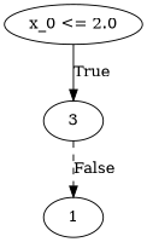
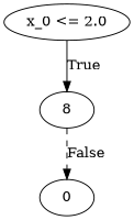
  digraph {
    n1 [label="x_0 <= 2.0"]
-   n2 [label=3]
-   n3 [label=1]
+   n2 [label=8]
+   n3 [label=0]
    n1 -> n2 [label=True]
    n2 -> n3 [label=False style=dashed]
  }
